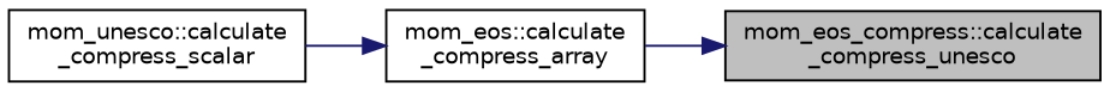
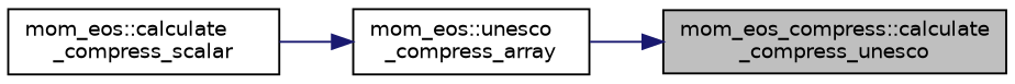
  digraph {
    rankdir=RL
    node [color=black fillcolor=white fontname=Helvetica fontsize=10 shape=record style=filled]
    edge [color=midnightblue dir=back fontname=Helvetica fontsize=10 labelfontname=Helvetica labelfontsize=10 style=solid]
    n1 [fillcolor=grey75 fontcolor=black height=0.2 label="mom_eos_compress::calculate\l_compress_unesco" width=0.4]
-   n2 [height=0.2 label="mom_eos::calculate\l_compress_array" width=0.4]
-   n3 [height=0.2 label="mom_unesco::calculate\l_compress_scalar" width=0.4]
+   n2 [height=0.2 label="mom_eos::unesco\l_compress_array" width=0.4]
+   n3 [height=0.2 label="mom_eos::calculate\l_compress_scalar" width=0.4]
    n1 -> n2
    n2 -> n3
  }
